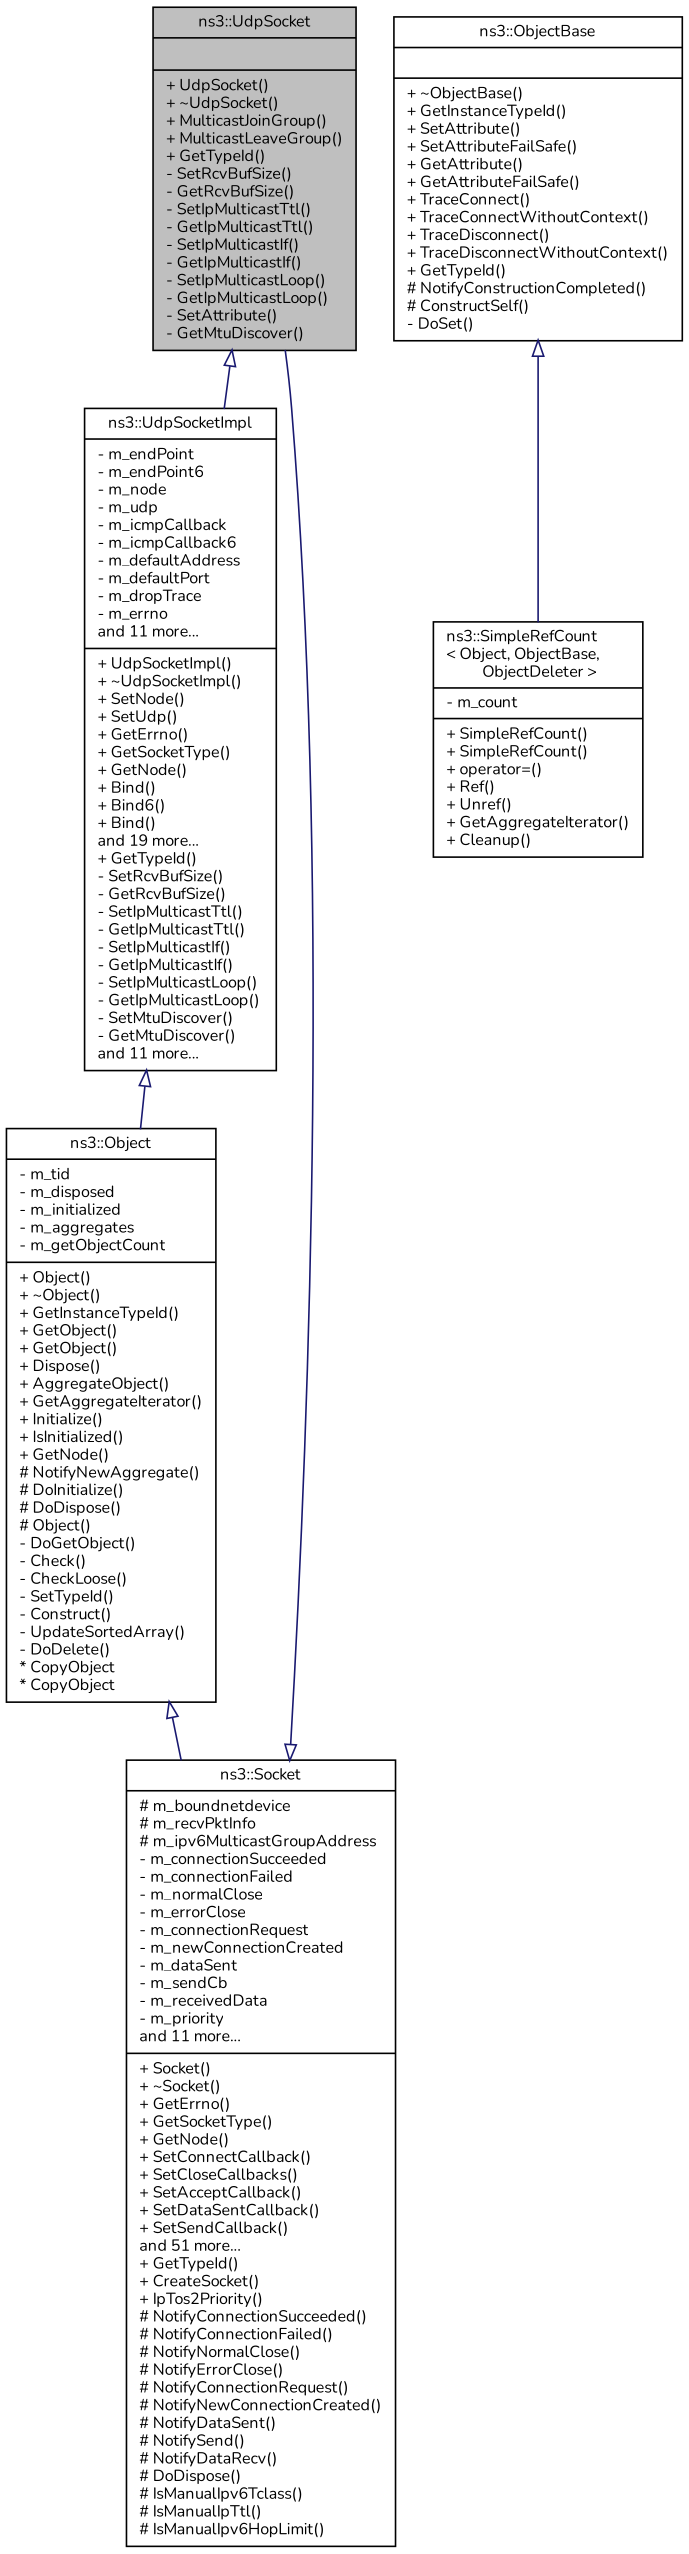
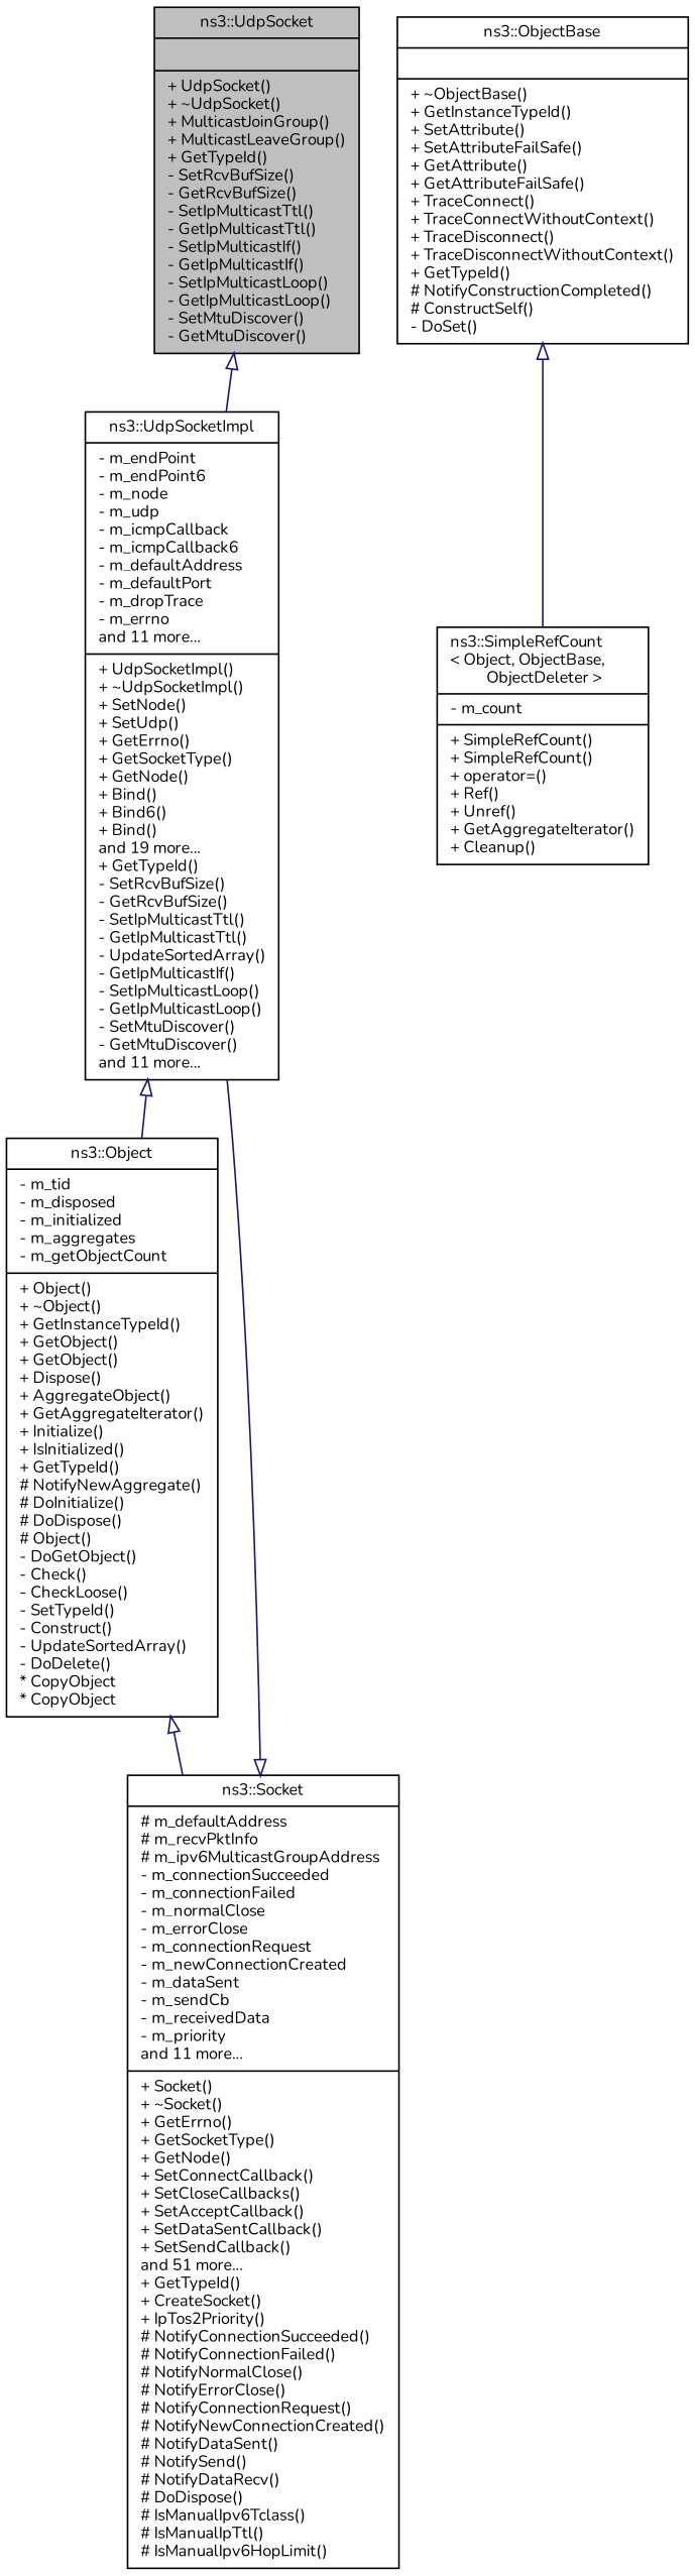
  digraph {
    fontname=Nunito
    node [color=black fillcolor=white fontname=Nunito fontsize=10 shape=record style=filled]
    edge [arrowtail=onormal color=midnightblue dir=back fontname=Nunito fontsize=10 labelfontname=Helvetica labelfontsize=10 style=solid]
-   n1 [fillcolor=grey75 fontcolor=black height=0.2 label="{ns3::UdpSocket\n||+ UdpSocket()\l+ ~UdpSocket()\l+ MulticastJoinGroup()\l+ MulticastLeaveGroup()\l+ GetTypeId()\l- SetRcvBufSize()\l- GetRcvBufSize()\l- SetIpMulticastTtl()\l- GetIpMulticastTtl()\l- SetIpMulticastIf()\l- GetIpMulticastIf()\l- SetIpMulticastLoop()\l- GetIpMulticastLoop()\l- SetAttribute()\l- GetMtuDiscover()\l}" width=0.4]
-   n2 [height=0.2 label="{ns3::UdpSocketImpl\n|- m_endPoint\l- m_endPoint6\l- m_node\l- m_udp\l- m_icmpCallback\l- m_icmpCallback6\l- m_defaultAddress\l- m_defaultPort\l- m_dropTrace\l- m_errno\land 11 more...\l|+ UdpSocketImpl()\l+ ~UdpSocketImpl()\l+ SetNode()\l+ SetUdp()\l+ GetErrno()\l+ GetSocketType()\l+ GetNode()\l+ Bind()\l+ Bind6()\l+ Bind()\land 19 more...\l+ GetTypeId()\l- SetRcvBufSize()\l- GetRcvBufSize()\l- SetIpMulticastTtl()\l- GetIpMulticastTtl()\l- SetIpMulticastIf()\l- GetIpMulticastIf()\l- SetIpMulticastLoop()\l- GetIpMulticastLoop()\l- SetMtuDiscover()\l- GetMtuDiscover()\land 11 more...\l}" width=0.4]
-   n3 [height=0.2 label="{ns3::Object\n|- m_tid\l- m_disposed\l- m_initialized\l- m_aggregates\l- m_getObjectCount\l|+ Object()\l+ ~Object()\l+ GetInstanceTypeId()\l+ GetObject()\l+ GetObject()\l+ Dispose()\l+ AggregateObject()\l+ GetAggregateIterator()\l+ Initialize()\l+ IsInitialized()\l+ GetNode()\l# NotifyNewAggregate()\l# DoInitialize()\l# DoDispose()\l# Object()\l- DoGetObject()\l- Check()\l- CheckLoose()\l- SetTypeId()\l- Construct()\l- UpdateSortedArray()\l- DoDelete()\l* CopyObject\l* CopyObject\l}" width=0.4]
-   n4 [height=0.2 label="{ns3::Socket\n|# m_boundnetdevice\l# m_recvPktInfo\l# m_ipv6MulticastGroupAddress\l- m_connectionSucceeded\l- m_connectionFailed\l- m_normalClose\l- m_errorClose\l- m_connectionRequest\l- m_newConnectionCreated\l- m_dataSent\l- m_sendCb\l- m_receivedData\l- m_priority\land 11 more...\l|+ Socket()\l+ ~Socket()\l+ GetErrno()\l+ GetSocketType()\l+ GetNode()\l+ SetConnectCallback()\l+ SetCloseCallbacks()\l+ SetAcceptCallback()\l+ SetDataSentCallback()\l+ SetSendCallback()\land 51 more...\l+ GetTypeId()\l+ CreateSocket()\l+ IpTos2Priority()\l# NotifyConnectionSucceeded()\l# NotifyConnectionFailed()\l# NotifyNormalClose()\l# NotifyErrorClose()\l# NotifyConnectionRequest()\l# NotifyNewConnectionCreated()\l# NotifyDataSent()\l# NotifySend()\l# NotifyDataRecv()\l# DoDispose()\l# IsManualIpv6Tclass()\l# IsManualIpTtl()\l# IsManualIpv6HopLimit()\l}" width=0.4]
+   n1 [fillcolor=grey75 fontcolor=black height=0.2 label="{ns3::UdpSocket\n||+ UdpSocket()\l+ ~UdpSocket()\l+ MulticastJoinGroup()\l+ MulticastLeaveGroup()\l+ GetTypeId()\l- SetRcvBufSize()\l- GetRcvBufSize()\l- SetIpMulticastTtl()\l- GetIpMulticastTtl()\l- SetIpMulticastIf()\l- GetIpMulticastIf()\l- SetIpMulticastLoop()\l- GetIpMulticastLoop()\l- SetMtuDiscover()\l- GetMtuDiscover()\l}" width=0.4]
+   n2 [height=0.2 label="{ns3::UdpSocketImpl\n|- m_endPoint\l- m_endPoint6\l- m_node\l- m_udp\l- m_icmpCallback\l- m_icmpCallback6\l- m_defaultAddress\l- m_defaultPort\l- m_dropTrace\l- m_errno\land 11 more...\l|+ UdpSocketImpl()\l+ ~UdpSocketImpl()\l+ SetNode()\l+ SetUdp()\l+ GetErrno()\l+ GetSocketType()\l+ GetNode()\l+ Bind()\l+ Bind6()\l+ Bind()\land 19 more...\l+ GetTypeId()\l- SetRcvBufSize()\l- GetRcvBufSize()\l- SetIpMulticastTtl()\l- GetIpMulticastTtl()\l- UpdateSortedArray()\l- GetIpMulticastIf()\l- SetIpMulticastLoop()\l- GetIpMulticastLoop()\l- SetMtuDiscover()\l- GetMtuDiscover()\land 11 more...\l}" width=0.4]
+   n3 [height=0.2 label="{ns3::Object\n|- m_tid\l- m_disposed\l- m_initialized\l- m_aggregates\l- m_getObjectCount\l|+ Object()\l+ ~Object()\l+ GetInstanceTypeId()\l+ GetObject()\l+ GetObject()\l+ Dispose()\l+ AggregateObject()\l+ GetAggregateIterator()\l+ Initialize()\l+ IsInitialized()\l+ GetTypeId()\l# NotifyNewAggregate()\l# DoInitialize()\l# DoDispose()\l# Object()\l- DoGetObject()\l- Check()\l- CheckLoose()\l- SetTypeId()\l- Construct()\l- UpdateSortedArray()\l- DoDelete()\l* CopyObject\l* CopyObject\l}" width=0.4]
+   n4 [height=0.2 label="{ns3::Socket\n|# m_defaultAddress\l# m_recvPktInfo\l# m_ipv6MulticastGroupAddress\l- m_connectionSucceeded\l- m_connectionFailed\l- m_normalClose\l- m_errorClose\l- m_connectionRequest\l- m_newConnectionCreated\l- m_dataSent\l- m_sendCb\l- m_receivedData\l- m_priority\land 11 more...\l|+ Socket()\l+ ~Socket()\l+ GetErrno()\l+ GetSocketType()\l+ GetNode()\l+ SetConnectCallback()\l+ SetCloseCallbacks()\l+ SetAcceptCallback()\l+ SetDataSentCallback()\l+ SetSendCallback()\land 51 more...\l+ GetTypeId()\l+ CreateSocket()\l+ IpTos2Priority()\l# NotifyConnectionSucceeded()\l# NotifyConnectionFailed()\l# NotifyNormalClose()\l# NotifyErrorClose()\l# NotifyConnectionRequest()\l# NotifyNewConnectionCreated()\l# NotifyDataSent()\l# NotifySend()\l# NotifyDataRecv()\l# DoDispose()\l# IsManualIpv6Tclass()\l# IsManualIpTtl()\l# IsManualIpv6HopLimit()\l}" width=0.4]
    n5 [height=0.2 label="{ns3::SimpleRefCount\l\< Object, ObjectBase,\l ObjectDeleter \>\n|- m_count\l|+ SimpleRefCount()\l+ SimpleRefCount()\l+ operator=()\l+ Ref()\l+ Unref()\l+ GetAggregateIterator()\l+ Cleanup()\l}" width=0.4]
    n6 [height=0.2 label="{ns3::ObjectBase\n||+ ~ObjectBase()\l+ GetInstanceTypeId()\l+ SetAttribute()\l+ SetAttributeFailSafe()\l+ GetAttribute()\l+ GetAttributeFailSafe()\l+ TraceConnect()\l+ TraceConnectWithoutContext()\l+ TraceDisconnect()\l+ TraceDisconnectWithoutContext()\l+ GetTypeId()\l# NotifyConstructionCompleted()\l# ConstructSelf()\l- DoSet()\l}" width=0.4]
    n1 -> n2
    n2 -> n3
    n3 -> n4
-   n4 -> n1
+   n4 -> n2
    n6 -> n5
  }
